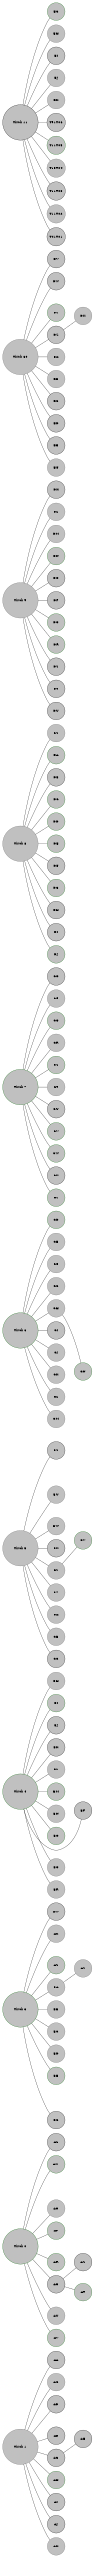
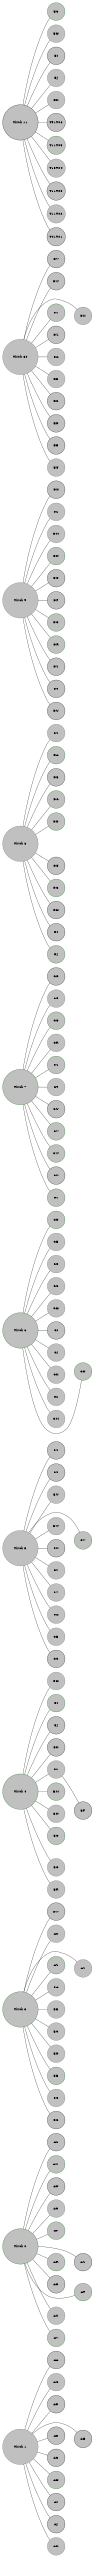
  graph {
    rankdir=LR
    node [color=gray40 fillcolor=gray shape=circle style=filled]
    n1 [label="Tisch 1" width=2]
    n2 [color=black label=AA width=1]
    n3 [label=AC width=1]
    n4 [color=black label=AD width=1]
    n5 [color=black label=AE width=1]
    n6 [color=black label=AF width=1]
    n7 [color=black label=AG width=1]
    n8 [color=darkgreen label=AH width=1]
    n9 [color=black label=AI width=1]
    n10 [color=black label=AJ width=1]
    n11 [label=AK width=1]
    n12 [color=darkgreen label="Tisch 0" width=2]
    n13 [color=black label=AL width=1]
    n14 [color=darkgreen label=AM width=1]
+   n15 [color=black label=AN width=1]
    n16 [label=AO width=1]
    n17 [color=darkgreen label=AP width=1]
    n18 [color=black label=AQ width=1]
    n19 [color=darkgreen label=AR width=1]
    n20 [color=black label=AS width=1]
    n21 [color=darkgreen label=AT width=1]
    n22 [label=AU width=1]
    n23 [color=darkgreen label=AV width=1]
    n24 [color=darkgreen label="Tisch 3" width=2]
    n25 [color=black label=AW width=1]
    n26 [label=AX width=1]
    n27 [label=AY width=1]
    n28 [color=darkgreen label=AZ width=1]
    n29 [label=BA width=1]
    n30 [label=BB width=1]
    n31 [label=BC width=1]
    n32 [label=BD width=1]
    n33 [color=darkgreen label=BE width=1]
+   n34 [label=BF width=1]
    n35 [color=black label=BG width=1]
    n36 [color=darkgreen label="Tisch 4" width=2]
    n37 [label=BH width=1]
    n38 [color=darkgreen label=BI width=1]
    n39 [color=black label=BJ width=1]
    n40 [color=black label=BK width=1]
    n41 [label=BL width=1]
    n42 [color=darkgreen label=BM width=1]
    n43 [label=BN width=1]
    n44 [color=darkgreen label=BO width=1]
    n45 [color=black label=BP width=1]
    n46 [label=BQ width=1]
    n47 [label=BR width=1]
    n48 [label="Tisch 5" width=2]
    n49 [color=black label=BS width=1]
+   n50 [color=black label=BT width=1]
    n51 [label=BU width=1]
    n52 [color=darkgreen label=BV width=1]
    n53 [label=BW width=1]
    n54 [color=black label=BX width=1]
    n55 [label=BY width=1]
    n56 [label=BZ width=1]
    n57 [label=CA width=1]
    n58 [label=CB width=1]
    n59 [color=black label=CC width=1]
    n60 [color=darkgreen label="Tisch 6" width=2]
    n61 [color=darkgreen label=CD width=1]
    n62 [label=CE width=1]
    n63 [label=CF width=1]
    n64 [label=CG width=1]
    n65 [label=CH width=1]
    n66 [color=black label=CI width=1]
    n67 [label=CJ width=1]
    n68 [label=CK width=1]
    n69 [label=CL width=1]
    n70 [label=CM width=1]
    n71 [color=darkgreen label=CN width=1]
    n72 [color=darkgreen label="Tisch 7" width=2]
    n73 [color=black label=CO width=1]
    n74 [label=CP width=1]
    n75 [color=darkgreen label=CQ width=1]
    n76 [label=CR width=1]
    n77 [color=darkgreen label=CS width=1]
    n78 [label=CT width=1]
    n79 [color=black label=CU width=1]
    n80 [color=darkgreen label=CV width=1]
    n81 [color=darkgreen label=CW width=1]
    n82 [color=black label=CX width=1]
    n83 [color=darkgreen label=CY width=1]
    n84 [label="Tisch 8" width=2]
    n85 [label=CZ width=1]
    n86 [color=darkgreen label=DA width=1]
    n87 [color=black label=DB width=1]
    n88 [color=darkgreen label=DC width=1]
    n89 [color=darkgreen label=DD width=1]
-   n90 [color=darkgreen label=DE width=1]
    n91 [color=black label=DF width=1]
    n92 [color=darkgreen label=DG width=1]
    n93 [color=black label=DH width=1]
    n94 [color=black label=DI width=1]
    n95 [color=darkgreen label=DJ width=1]
    n96 [label="Tisch 9" width=2]
    n97 [color=black label=DK width=1]
    n98 [label=DL width=1]
    n99 [label=DM width=1]
    n100 [color=darkgreen label=DN width=1]
    n101 [color=black label=DO width=1]
    n102 [color=black label=DP width=1]
    n103 [color=darkgreen label=DQ width=1]
    n104 [color=darkgreen label=DR width=1]
    n105 [color=black label=DS width=1]
    n106 [color=black label=DT width=1]
    n107 [color=black label=DU width=1]
    n108 [label="Tisch 60" width=2]
    n109 [color=black label=DV width=1]
    n110 [color=black label=DW width=1]
    n111 [label=DX width=1]
    n112 [color=darkgreen label=DY width=1]
    n113 [color=black label=DZ width=1]
    n114 [label=EA width=1]
    n115 [label=EB width=1]
    n116 [color=black label=EC width=1]
    n117 [color=black label=ED width=1]
    n118 [color=black label=EE width=1]
    n119 [label=EF width=1]
    n120 [color=black label="Tisch 11" width=2]
    n121 [color=darkgreen label=EG width=1]
    n122 [label=EH width=1]
    n123 [color=black label=EI width=1]
    n124 [label=EJ width=1]
    n125 [label=EK width=1]
    n126 [color=black label=T91T06 width=1]
    T11T05 [color=darkgreen width=1]
    n128 [label=T15T04 width=1]
    T11T03 [color=black width=1]
    T11T02 [width=1]
    n131 [color=black label=T41T01 width=1]
    subgraph sub_1 {
      n1
      n2
      n3
      n4
      n5
      n6
      n7
      n8
      n9
      n10
      n11
    }
    subgraph sub_2 {
      n12
      n13
      n14
+     n15
      n16
      n17
      n18
      n19
      n20
      n21
      n22
      n23
    }
    subgraph sub_3 {
      n24
      n25
      n26
      n27
      n28
      n29
      n30
      n31
      n32
      n33
+     n34
      n35
    }
    subgraph sub_4 {
      n36
      n37
      n38
      n39
      n40
      n41
      n42
      n43
      n44
      n45
      n46
      n47
    }
    subgraph sub_5 {
      n48
      n49
+     n50
      n51
      n52
      n53
      n54
      n55
      n56
      n57
      n58
      n59
    }
    subgraph sub_6 {
      n60
      n61
      n62
      n63
      n64
      n65
      n66
      n67
      n68
      n69
      n70
      n71
    }
    subgraph sub_7 {
      n72
      n73
      n74
      n75
      n76
      n77
      n78
      n79
      n80
      n81
      n82
      n83
    }
    subgraph sub_8 {
      n84
      n85
      n86
      n87
      n88
      n89
-     n90
      n91
      n92
      n93
      n94
      n95
    }
    subgraph sub_9 {
      n96
      n97
      n98
      n99
      n100
      n101
      n102
      n103
      n104
      n105
      n106
      n107
    }
    subgraph sub_10 {
      n108
      n109
      n110
      n111
      n112
      n113
      n114
      n115
      n116
      n117
      n118
      n119
    }
    subgraph sub_11 {
      n120
      n121
      n122
      n123
      n124
      n125
      n126
      T11T05
      n128
      T11T03
      T11T02
      n131
    }
    n1 -- n2
    n1 -- n3
    n1 -- n4
-   n7 -- n5
+   n1 -- n5
    n1 -- n6
    n1 -- n7
    n1 -- n8
    n1 -- n9
    n1 -- n10
    n1 -- n11
    n12 -- n13
    n12 -- n14
+   n12 -- n15
    n12 -- n16
    n12 -- n17
    n12 -- n18
    n12 -- n19
-   n18 -- n20
-   n18 -- n21
+   n12 -- n20
+   n12 -- n21
    n12 -- n22
    n12 -- n23
    n24 -- n25
    n24 -- n26
-   n29 -- n27
+   n24 -- n27
    n24 -- n28
    n24 -- n29
    n24 -- n30
    n24 -- n31
    n24 -- n32
    n24 -- n33
+   n24 -- n34
    n24 -- n35
    n36 -- n37
    n36 -- n38
    n36 -- n39
    n36 -- n40
    n36 -- n41
    n36 -- n42
    n36 -- n43
    n36 -- n44
-   n36 -- n45
+   n41 -- n45
    n36 -- n46
    n36 -- n47
    n48 -- n49
+   n48 -- n50
    n48 -- n51
-   n55 -- n52
+   n48 -- n52
    n48 -- n53
    n48 -- n54
    n48 -- n55
    n48 -- n56
    n48 -- n57
    n48 -- n58
    n48 -- n59
    n60 -- n61
    n60 -- n62
    n60 -- n63
    n60 -- n64
    n60 -- n65
    n60 -- n66
    n60 -- n67
    n60 -- n68
    n60 -- n69
    n60 -- n70
-   n65 -- n71
+   n60 -- n71
    n72 -- n73
    n72 -- n74
    n72 -- n75
    n72 -- n76
    n72 -- n77
    n72 -- n78
    n72 -- n79
    n72 -- n80
    n72 -- n81
    n72 -- n82
    n72 -- n83
    n84 -- n85
    n84 -- n86
    n84 -- n87
    n84 -- n88
    n84 -- n89
-   n84 -- n90
    n84 -- n91
    n84 -- n92
    n84 -- n93
    n84 -- n94
    n84 -- n95
    n96 -- n97
    n96 -- n98
    n96 -- n99
    n96 -- n100
    n96 -- n101
    n96 -- n102
    n96 -- n103
    n96 -- n104
    n96 -- n105
    n96 -- n106
    n96 -- n107
    n108 -- n109
    n108 -- n110
-   n113 -- n111
+   n108 -- n111
    n108 -- n112
    n108 -- n113
    n108 -- n114
    n108 -- n115
    n108 -- n116
    n108 -- n117
    n108 -- n118
    n108 -- n119
    n120 -- n121
    n120 -- n122
    n120 -- n123
    n120 -- n124
    n120 -- n125
    n120 -- n126
    n120 -- T11T05
    n120 -- n128
    n120 -- T11T03
    n120 -- T11T02
    n120 -- n131
  }
